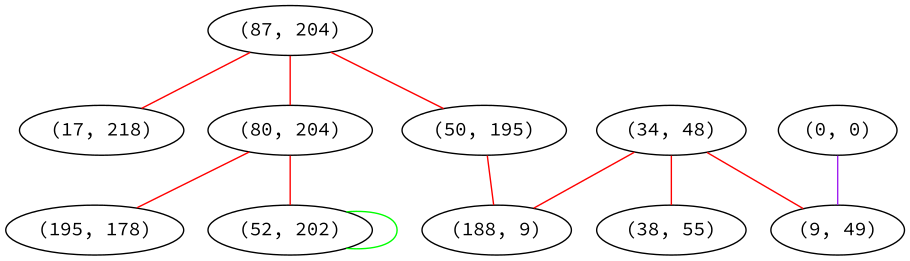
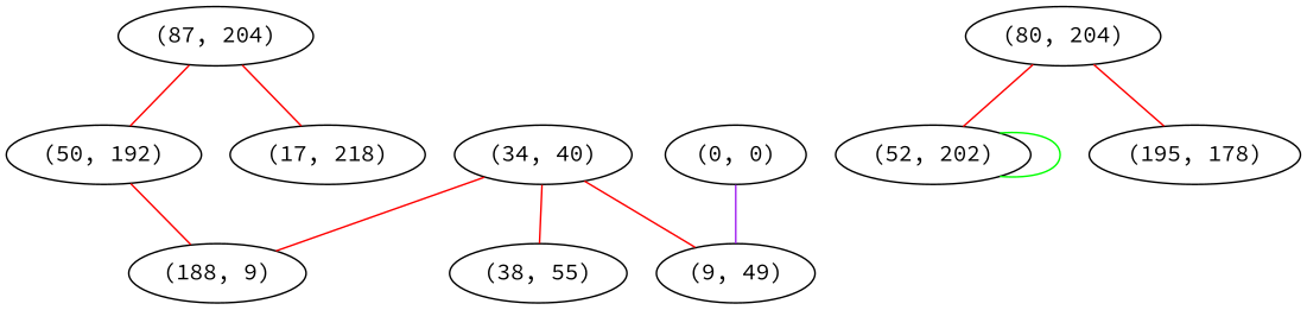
  graph {
    fontname="Source Code Pro"
    node [fontname="Source Code Pro"]
    edge [color=red fontname="Source Code Pro" weight=1]
    n1 [label="(87, 204)"]
-   "(50, 195)"
+   "(50, 195)" [label="(50, 192)"]
    n3 [label="(80, 204)"]
    "(17, 218)"
    "(188, 9)"
    "(52, 202)"
    "(195, 178)"
-   "(34, 48)"
+   "(34, 48)" [label="(34, 40)"]
    "(38, 55)"
    "(9, 49)"
    "(0, 0)"
    n1 -- "(50, 195)"
-   n1 -- n3
    n1 -- "(17, 218)"
    "(50, 195)" -- "(188, 9)"
    n3 -- "(52, 202)"
    n3 -- "(195, 178)"
    "(52, 202)" -- "(52, 202)" [color=green weight=2]
    "(34, 48)" -- "(188, 9)"
    "(34, 48)" -- "(38, 55)"
    "(34, 48)" -- "(9, 49)"
    "(0, 0)" -- "(9, 49)" [color=purple weight=4]
  }
